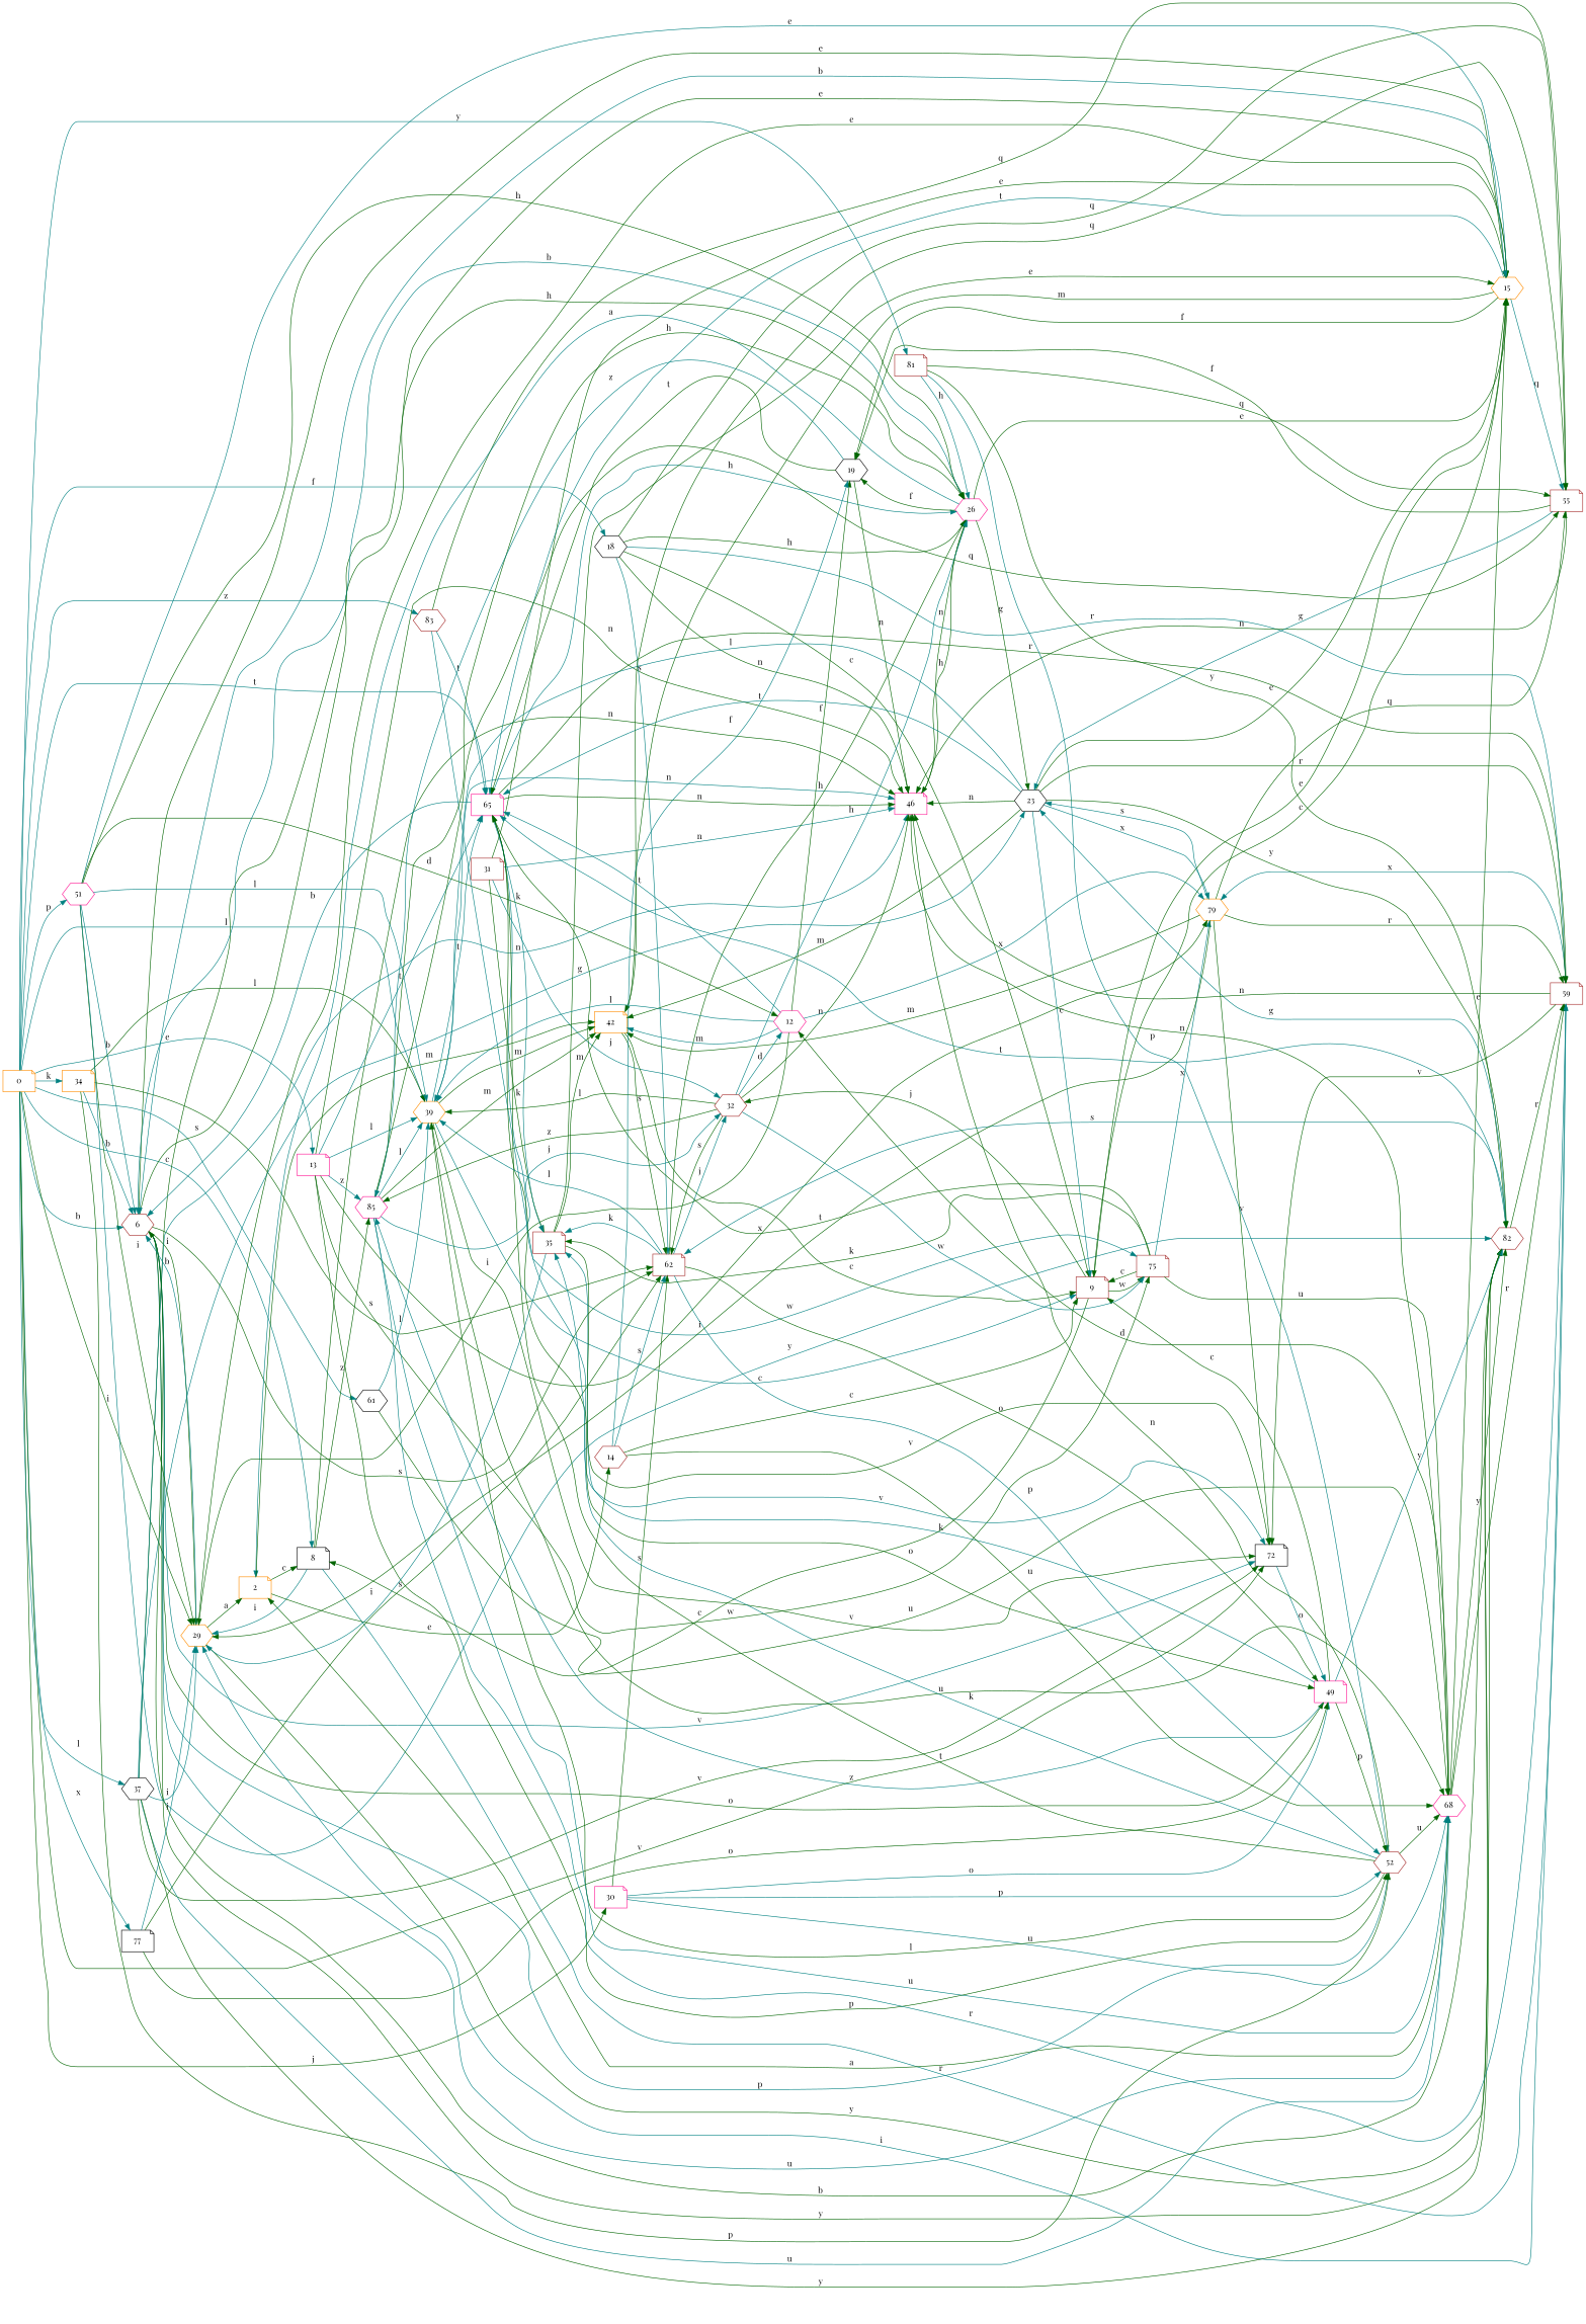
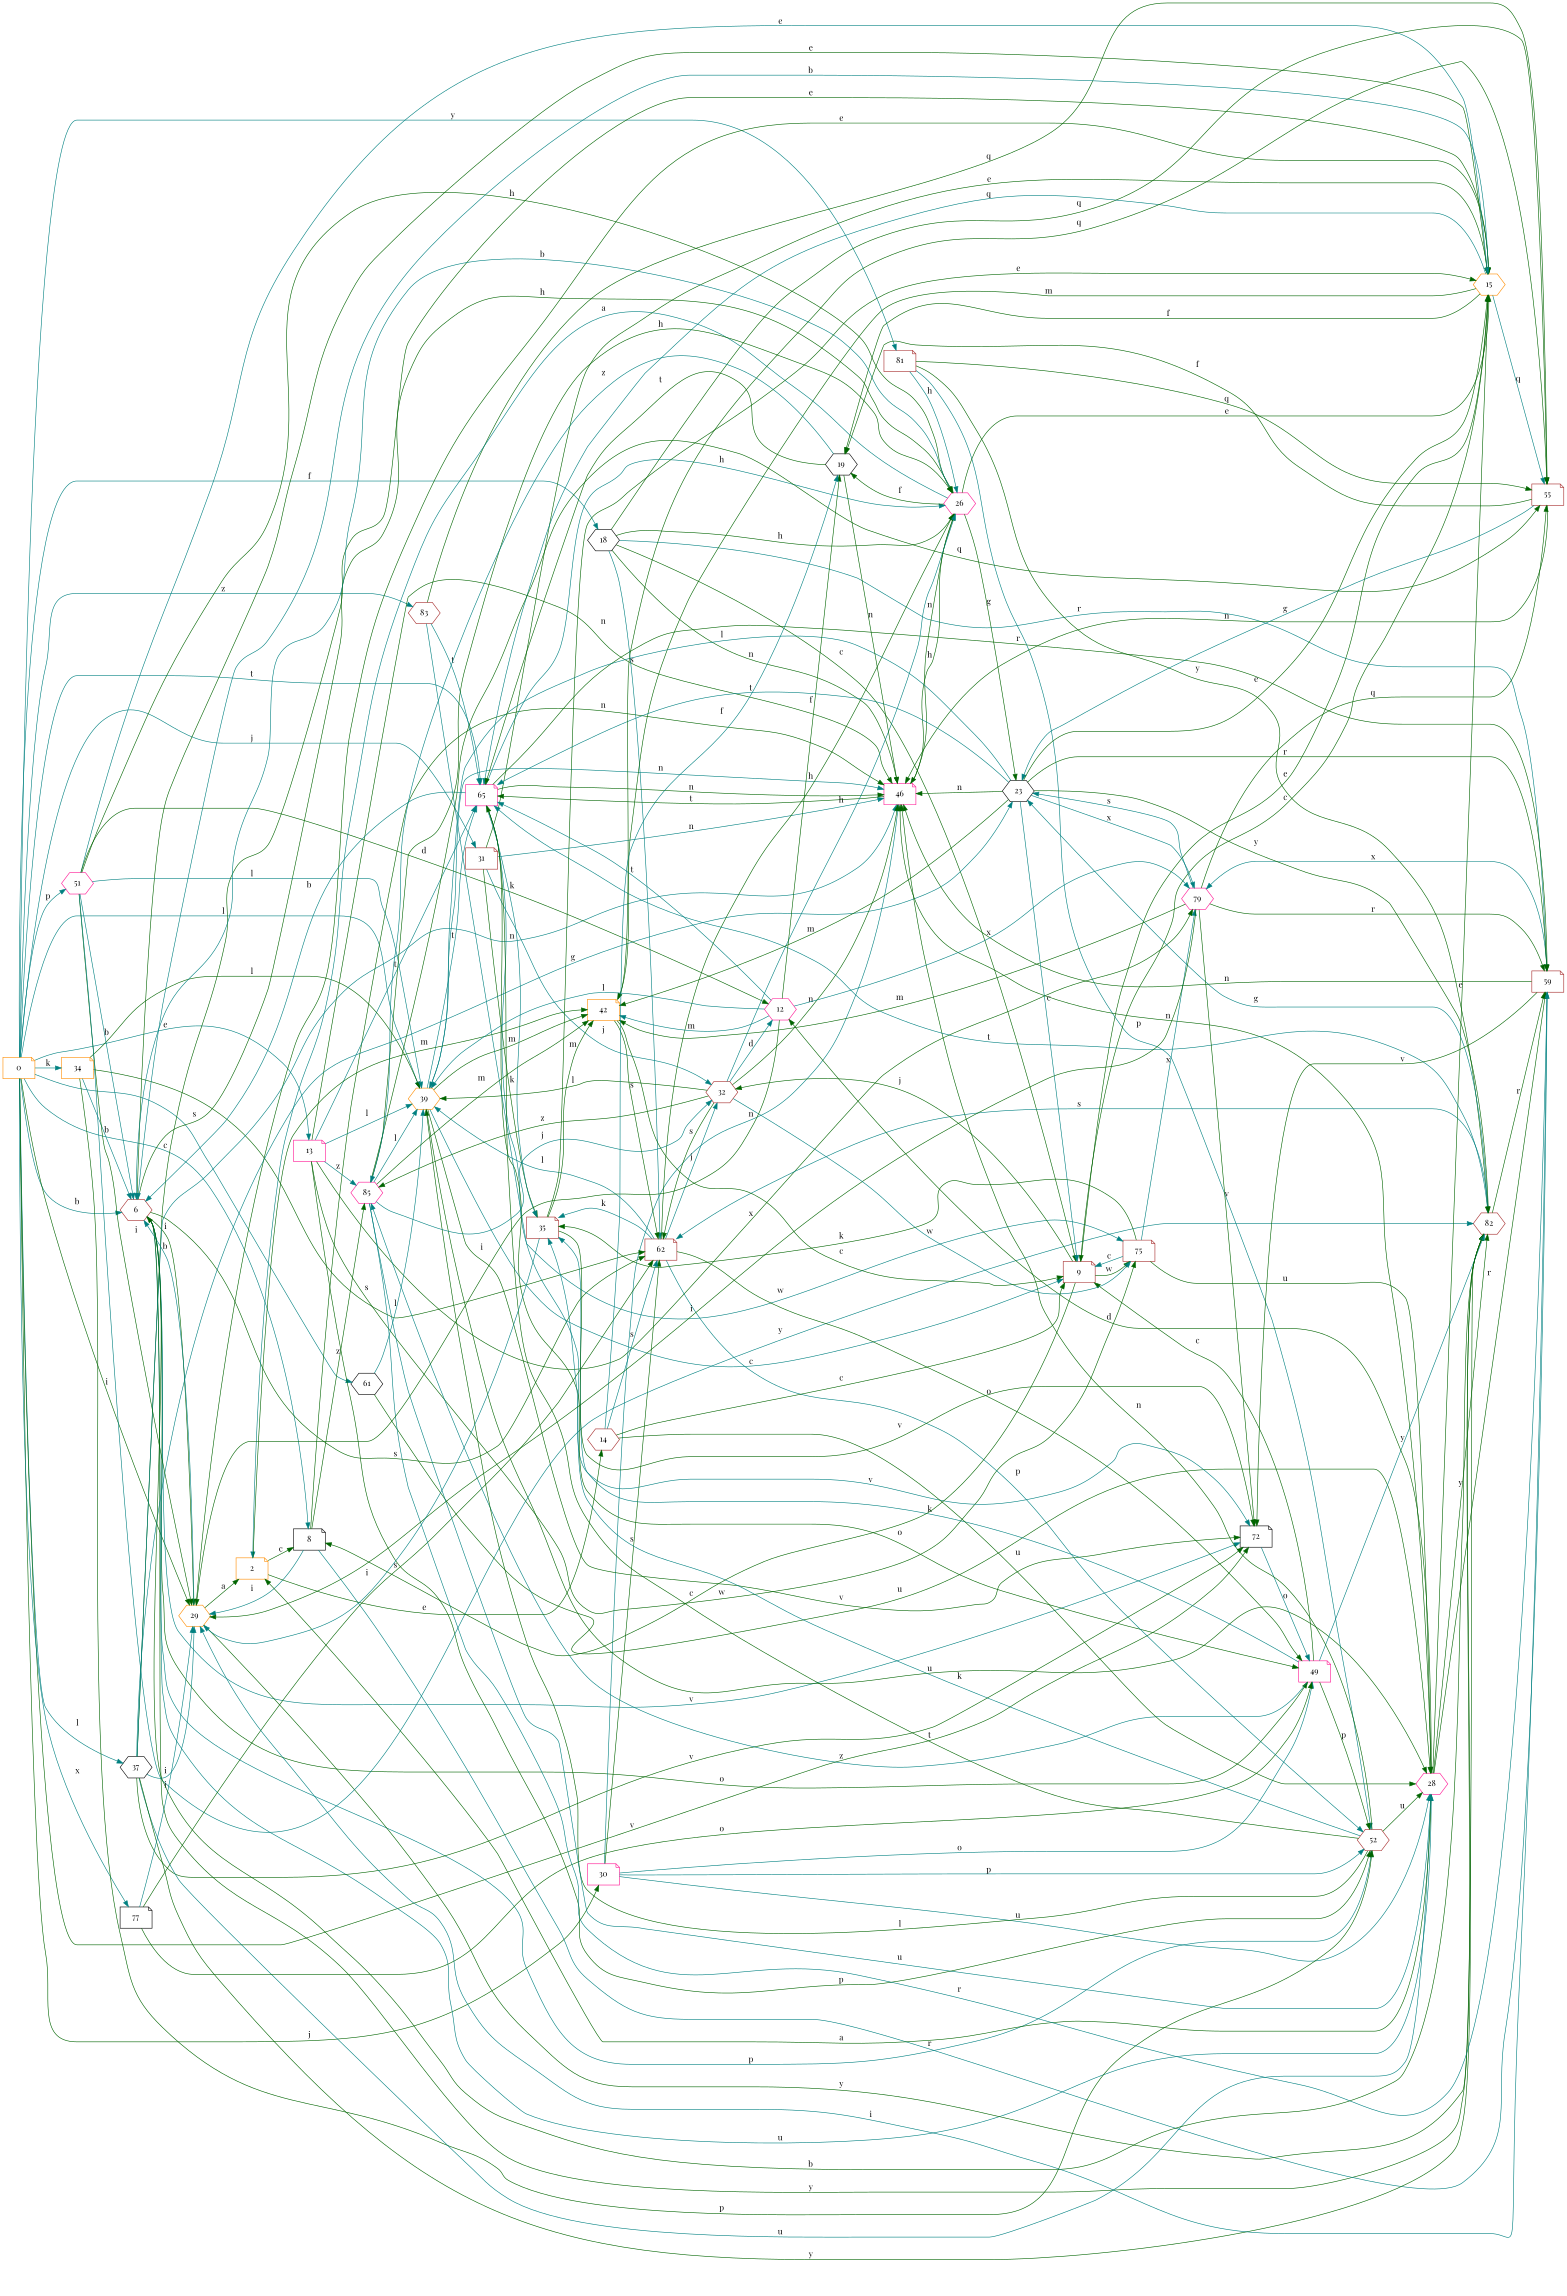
  strict digraph {
    fontname="Playfair Display"
    rankdir=LR
    node [color=brown fontname="Playfair Display" shape=note]
    edge [color=darkgreen fontname="Playfair Display"]
    0 [color=darkorange]
    6 [shape=hexagon]
    8 [color=black]
    13 [color=deeppink]
    18 [color=black shape=hexagon]
    29 [color=darkorange shape=hexagon]
    30 [color=deeppink]
    31
    34 [color=darkorange]
    37 [color=black shape=hexagon]
    39 [color=darkorange shape=hexagon]
    51 [color=deeppink shape=hexagon]
    61 [color=black shape=hexagon]
    65 [color=deeppink]
    72 [color=black]
    77 [color=black]
    81
    83 [shape=hexagon]
    15 [color=darkorange shape=hexagon]
    26 [color=deeppink shape=hexagon]
    49 [color=deeppink]
    52 [shape=hexagon]
    62
-   68 [color=deeppink shape=hexagon]
+   68 [color=deeppink shape=hexagon label=28]
    82 [shape=hexagon]
    46 [color=deeppink]
    59
    85 [color=deeppink shape=hexagon]
    75
-   79 [color=darkorange shape=hexagon]
+   79 [color=deeppink shape=hexagon]
    9
    55
    2 [color=darkorange]
    32 [shape=hexagon]
    35
    23 [color=black shape=hexagon]
    42 [color=darkorange]
    12 [color=deeppink shape=hexagon]
    14 [shape=hexagon]
    19 [color=black shape=hexagon]
    0 -> 6 [color=teal label=b]
    0 -> 8 [color=teal label=c]
    0 -> 13 [color=teal label=e]
    0 -> 18 [color=teal label=f]
    0 -> 29 [label=i]
    0 -> 30 [label=j]
+   0 -> 31 [color=teal label=j]
    0 -> 34 [color=teal label=k]
    0 -> 37 [color=teal label=l]
    0 -> 39 [color=teal label=l]
    0 -> 51 [color=teal label=p]
    0 -> 61 [color=teal label=s]
    0 -> 65 [color=teal label=t]
    0 -> 72 [label=v]
    0 -> 77 [color=teal label=x]
    0 -> 81 [color=teal label=y]
    0 -> 83 [color=teal label=z]
    6 -> 29 [label=i]
    6 -> 72 [color=teal label=v]
    6 -> 15 [label=e]
    6 -> 26 [label=h]
    6 -> 49 [label=o]
    6 -> 52 [color=teal label=p]
    6 -> 62 [label=s]
    6 -> 68 [color=teal label=u]
    6 -> 82 [label=y]
    8 -> 29 [color=teal label=i]
    8 -> 46 [label=n]
    8 -> 59 [color=teal label=r]
    8 -> 85 [label=z]
    13 -> 39 [color=teal label=l]
    13 -> 65 [color=teal label=t]
    13 -> 52 [label=p]
    13 -> 46 [label=n]
    13 -> 85 [color=teal label=z]
    13 -> 75 [label=w]
    13 -> 79 [label=x]
    18 -> 26 [label=h]
    18 -> 62 [color=teal label=s]
    18 -> 46 [label=n]
    18 -> 59 [color=teal label=r]
    18 -> 9 [label=c]
    18 -> 55 [label=q]
    29 -> 6 [color=teal label=b]
    29 -> 15 [label=e]
    29 -> 82 [label=y]
    29 -> 2 [label=a]
    30 -> 49 [color=teal label=o]
    30 -> 52 [color=teal label=p]
    30 -> 62 [label=s]
    30 -> 68 [color=teal label=u]
+   30 -> 46 [color=teal label=n]
    31 -> 15 [label=e]
    31 -> 46 [color=teal label=n]
    31 -> 32 [color=teal label=j]
    31 -> 35 [label=k]
    34 -> 6 [color=teal label=b]
    34 -> 39 [label=l]
    34 -> 52 [label=p]
    34 -> 62 [label=s]
    37 -> 29 [color=teal label=i]
    37 -> 72 [label=v]
    37 -> 15 [label=e]
    37 -> 68 [color=teal label=u]
    37 -> 82 [label=y]
    37 -> 46 [color=teal label=n]
    37 -> 23 [color=teal label=g]
    39 -> 65 [color=teal label=t]
    39 -> 72 [label=v]
    39 -> 68 [label=u]
    39 -> 46 [color=teal label=n]
    39 -> 9 [color=teal label=c]
    39 -> 42 [label=m]
    51 -> 6 [color=teal label=b]
    51 -> 29 [label=i]
    51 -> 39 [color=teal label=l]
    51 -> 15 [color=teal label=e]
    51 -> 26 [label=h]
    51 -> 82 [color=teal label=y]
    51 -> 12 [label=d]
    61 -> 39 [color=teal label=l]
    61 -> 68 [label=u]
    65 -> 6 [color=teal label=b]
    65 -> 72 [color=teal label=v]
    65 -> 26 [color=teal label=h]
    65 -> 49 [label=o]
    65 -> 46 [label=n]
    65 -> 59 [label=r]
    65 -> 35 [color=teal label=k]
    72 -> 49 [color=teal label=o]
    77 -> 29 [color=teal label=i]
    77 -> 49 [label=o]
    77 -> 62 [label=s]
    81 -> 26 [color=teal label=h]
    81 -> 52 [color=teal label=p]
    81 -> 82 [label=y]
    81 -> 55 [label=q]
    83 -> 65 [color=teal label=t]
    83 -> 75 [color=teal label=w]
    83 -> 55 [label=q]
    15 -> 6 [color=teal label=b]
-   15 -> 65 [color=teal label=t]
+   15 -> 65 [color=teal label=q]
    15 -> 9 [label=c]
    15 -> 55 [color=teal label=q]
    15 -> 42 [label=m]
    15 -> 19 [label=f]
    26 -> 6 [color=teal label=b]
    26 -> 15 [label=e]
    26 -> 46 [label=n]
    26 -> 2 [color=teal label=a]
    26 -> 23 [label=g]
    26 -> 19 [label=f]
    49 -> 52 [label=p]
    49 -> 82 [color=teal label=y]
    49 -> 85 [color=teal label=z]
    49 -> 9 [label=c]
    49 -> 35 [color=teal label=k]
    52 -> 39 [label=l]
    52 -> 65 [label=t]
    52 -> 68 [label=u]
    52 -> 46 [label=n]
    52 -> 35 [color=teal label=k]
    62 -> 39 [color=teal label=l]
    62 -> 26 [label=h]
    62 -> 49 [label=o]
    62 -> 52 [color=teal label=p]
    62 -> 32 [color=teal label=j]
    62 -> 35 [color=teal label=k]
    68 -> 15 [label=e]
    68 -> 82 [label=y]
    68 -> 46 [label=n]
    68 -> 59 [label=r]
    68 -> 2 [label=a]
    68 -> 12 [label=d]
    82 -> 6 [label=b]
    82 -> 65 [color=teal label=t]
    82 -> 62 [color=teal label=s]
    82 -> 59 [label=r]
    82 -> 23 [color=teal label=g]
-   75 -> 65 [label=t]
+   46 -> 65 [label=t]
    46 -> 26 [label=h]
    59 -> 29 [color=teal label=i]
    59 -> 72 [label=v]
    59 -> 46 [label=n]
    59 -> 79 [color=teal label=x]
    85 -> 39 [color=teal label=l]
    85 -> 26 [label=h]
    85 -> 68 [color=teal label=u]
    85 -> 59 [color=teal label=r]
    85 -> 55 [label=q]
    85 -> 32 [color=teal label=j]
    85 -> 42 [label=m]
    75 -> 68 [label=u]
    75 -> 79 [color=teal label=x]
-   75 -> 9 [label=c]
+   75 -> 9 [color=teal label=c]
    75 -> 35 [label=k]
    79 -> 29 [label=i]
    79 -> 72 [label=v]
    79 -> 59 [label=r]
    79 -> 55 [label=q]
    79 -> 23 [color=teal label=s]
    79 -> 42 [label=m]
    9 -> 8 [label=c]
    9 -> 15 [label=e]
    9 -> 75 [label=w]
    9 -> 32 [label=j]
    55 -> 46 [label=n]
    55 -> 23 [color=teal label=g]
    55 -> 19 [label=f]
    2 -> 8 [label=c]
    2 -> 42 [label=m]
    2 -> 14 [label=e]
    32 -> 39 [label=l]
    32 -> 26 [color=teal label=h]
    32 -> 62 [label=s]
    32 -> 46 [label=n]
    32 -> 85 [label=z]
    32 -> 75 [color=teal label=w]
    32 -> 12 [color=teal label=d]
    35 -> 29 [color=teal label=i]
    35 -> 72 [label=v]
    35 -> 15 [label=e]
    35 -> 42 [label=m]
    23 -> 39 [color=teal label=l]
    23 -> 65 [color=teal label=t]
    23 -> 15 [label=e]
    23 -> 82 [label=y]
    23 -> 46 [label=n]
    23 -> 59 [label=r]
    23 -> 79 [color=teal label=x]
    23 -> 9 [color=teal label=c]
    23 -> 42 [label=m]
    42 -> 62 [label=s]
    42 -> 9 [label=c]
    42 -> 55 [label=q]
    12 -> 29 [label=i]
    12 -> 39 [color=teal label=l]
    12 -> 65 [color=teal label=t]
    12 -> 79 [color=teal label=x]
    12 -> 42 [color=teal label=m]
    12 -> 19 [label=f]
    14 -> 62 [color=teal label=s]
    14 -> 68 [label=u]
    14 -> 9 [label=c]
    14 -> 19 [color=teal label=f]
    19 -> 65 [label=t]
    19 -> 46 [label=n]
    19 -> 85 [color=teal label=z]
  }
